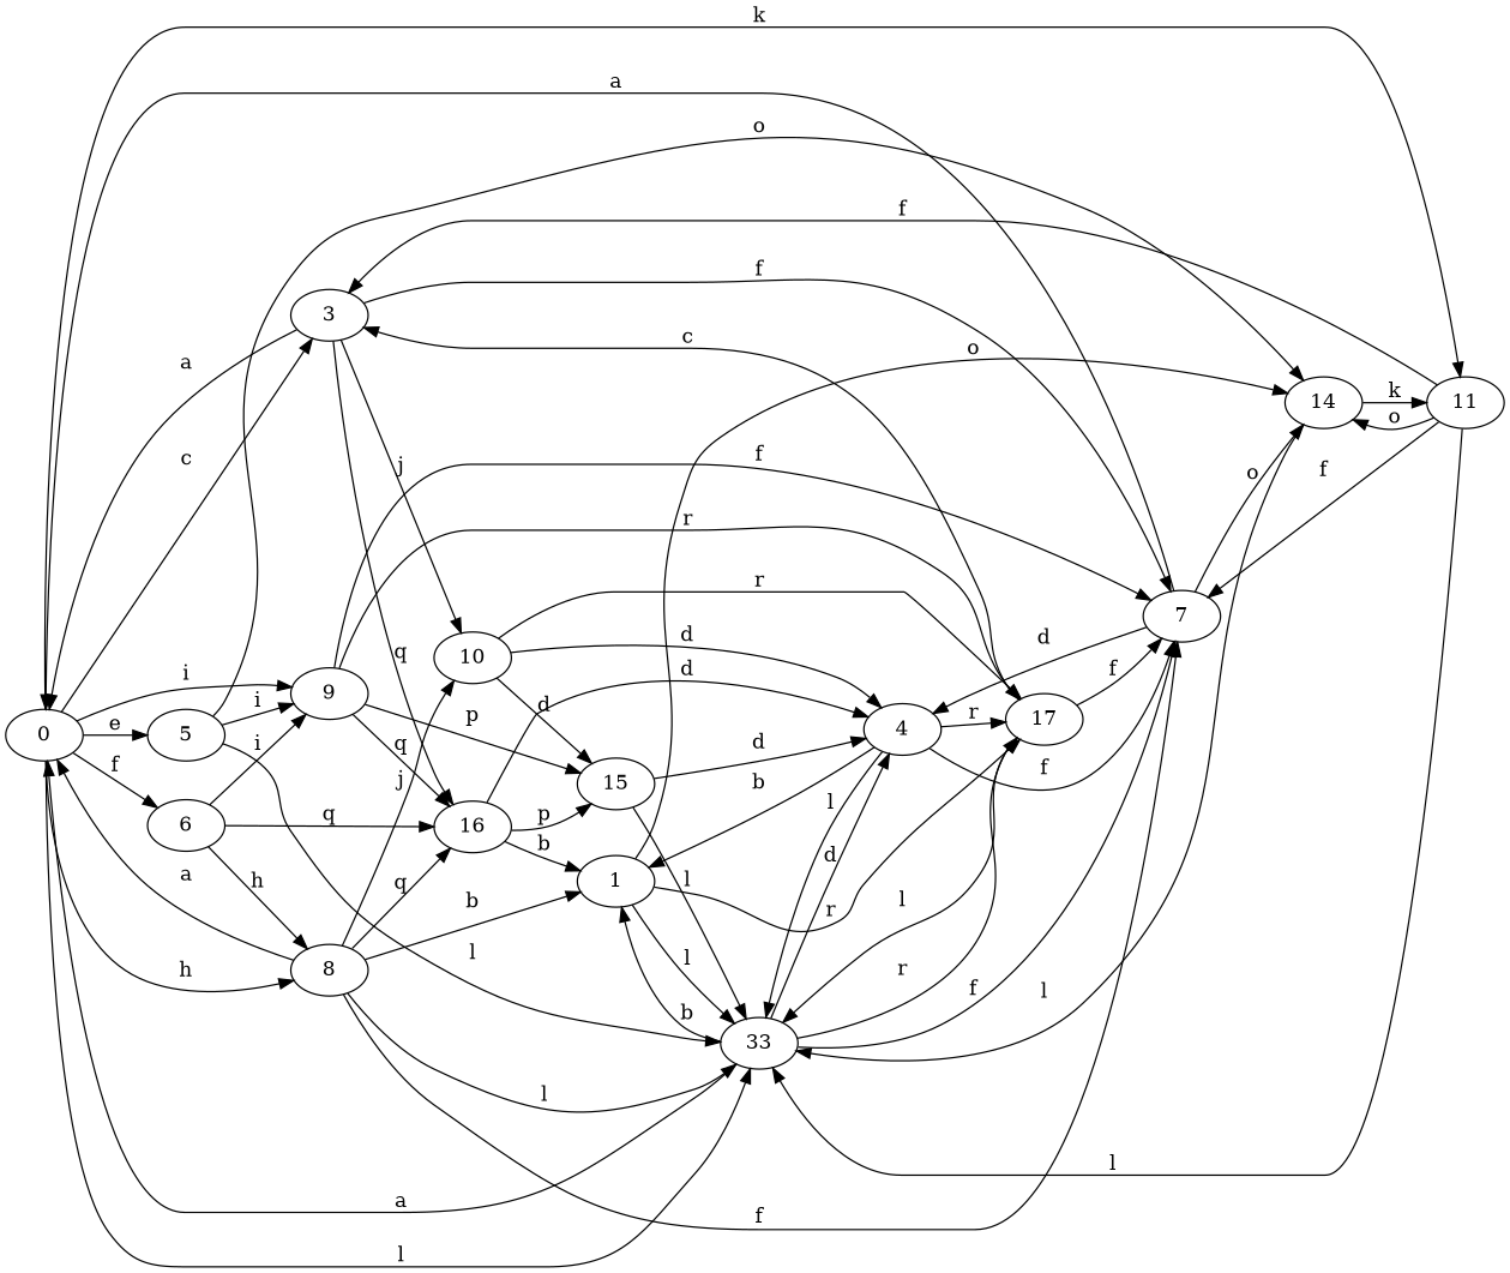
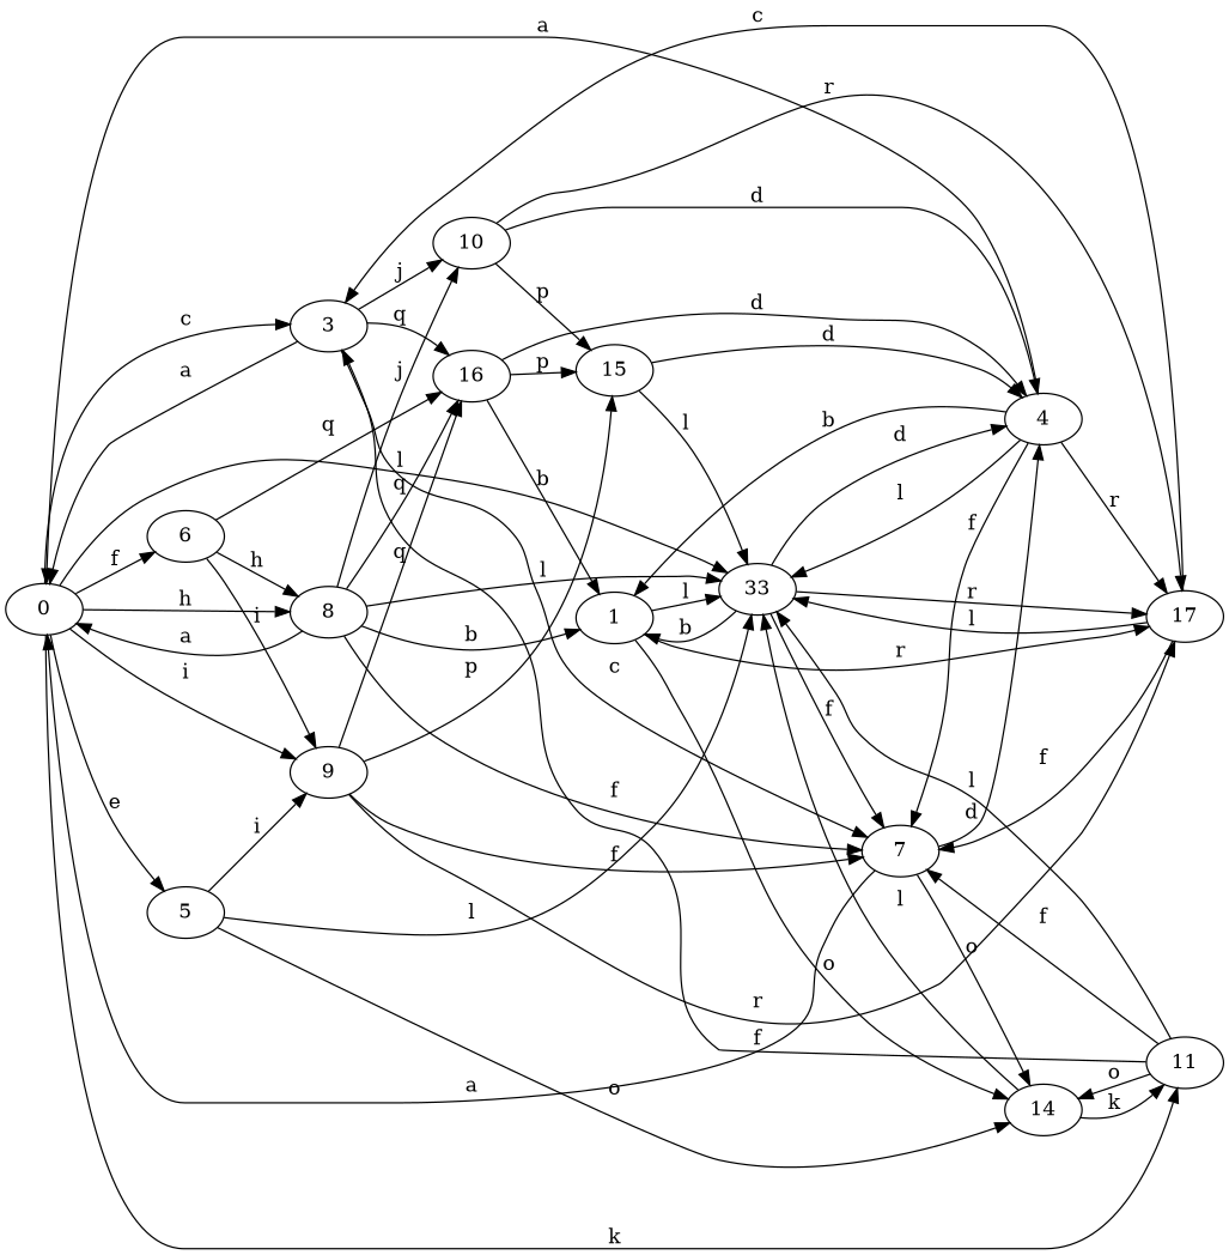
  strict digraph {
    rankdir=LR
    0
    3
    5
    6
    8
    9
    11
    n8 [label=33]
    7
    10
    16
    14
    1
    17
    15
    4
    0 -> 3 [label=c]
    0 -> 5 [label=e]
    0 -> 6 [label=f]
    0 -> 8 [label=h]
    0 -> 9 [label=i]
    0 -> 11 [label=k]
    0 -> n8 [label=l]
    3 -> 0 [label=a]
-   3 -> 7 [label=f]
+   3 -> 7 [label=c]
    3 -> 10 [label=j]
    3 -> 16 [label=q]
    5 -> 9 [label=i]
    5 -> n8 [label=l]
    5 -> 14 [label=o]
    6 -> 8 [label=h]
    6 -> 9 [label=i]
    6 -> 16 [label=q]
    8 -> 0 [label=a]
    8 -> n8 [label=l]
    8 -> 7 [label=f]
    8 -> 10 [label=j]
    8 -> 16 [label=q]
    8 -> 1 [label=b]
    9 -> 7 [label=f]
    9 -> 16 [label=q]
    9 -> 17 [label=r]
    9 -> 15 [label=p]
    11 -> 3 [label=f]
    11 -> n8 [label=l]
    11 -> 7 [label=f]
    11 -> 14 [label=o]
-   n8 -> 0 [label=a]
+   4 -> 0 [label=a]
    n8 -> 7 [label=f]
    n8 -> 1 [label=b]
    n8 -> 17 [label=r]
    n8 -> 4 [label=d]
    7 -> 0 [label=a]
    7 -> 14 [label=o]
    7 -> 4 [label=d]
    10 -> 17 [label=r]
-   10 -> 15 [label=d]
+   10 -> 15 [label=p]
    10 -> 4 [label=d]
    16 -> 1 [label=b]
    16 -> 15 [label=p]
    16 -> 4 [label=d]
    14 -> 11 [label=k]
    14 -> n8 [label=l]
    1 -> n8 [label=l]
    1 -> 14 [label=o]
    1 -> 17 [label=r]
    17 -> 3 [label=c]
    17 -> n8 [label=l]
    17 -> 7 [label=f]
    15 -> n8 [label=l]
    15 -> 4 [label=d]
    4 -> n8 [label=l]
    4 -> 7 [label=f]
    4 -> 1 [label=b]
    4 -> 17 [label=r]
  }
